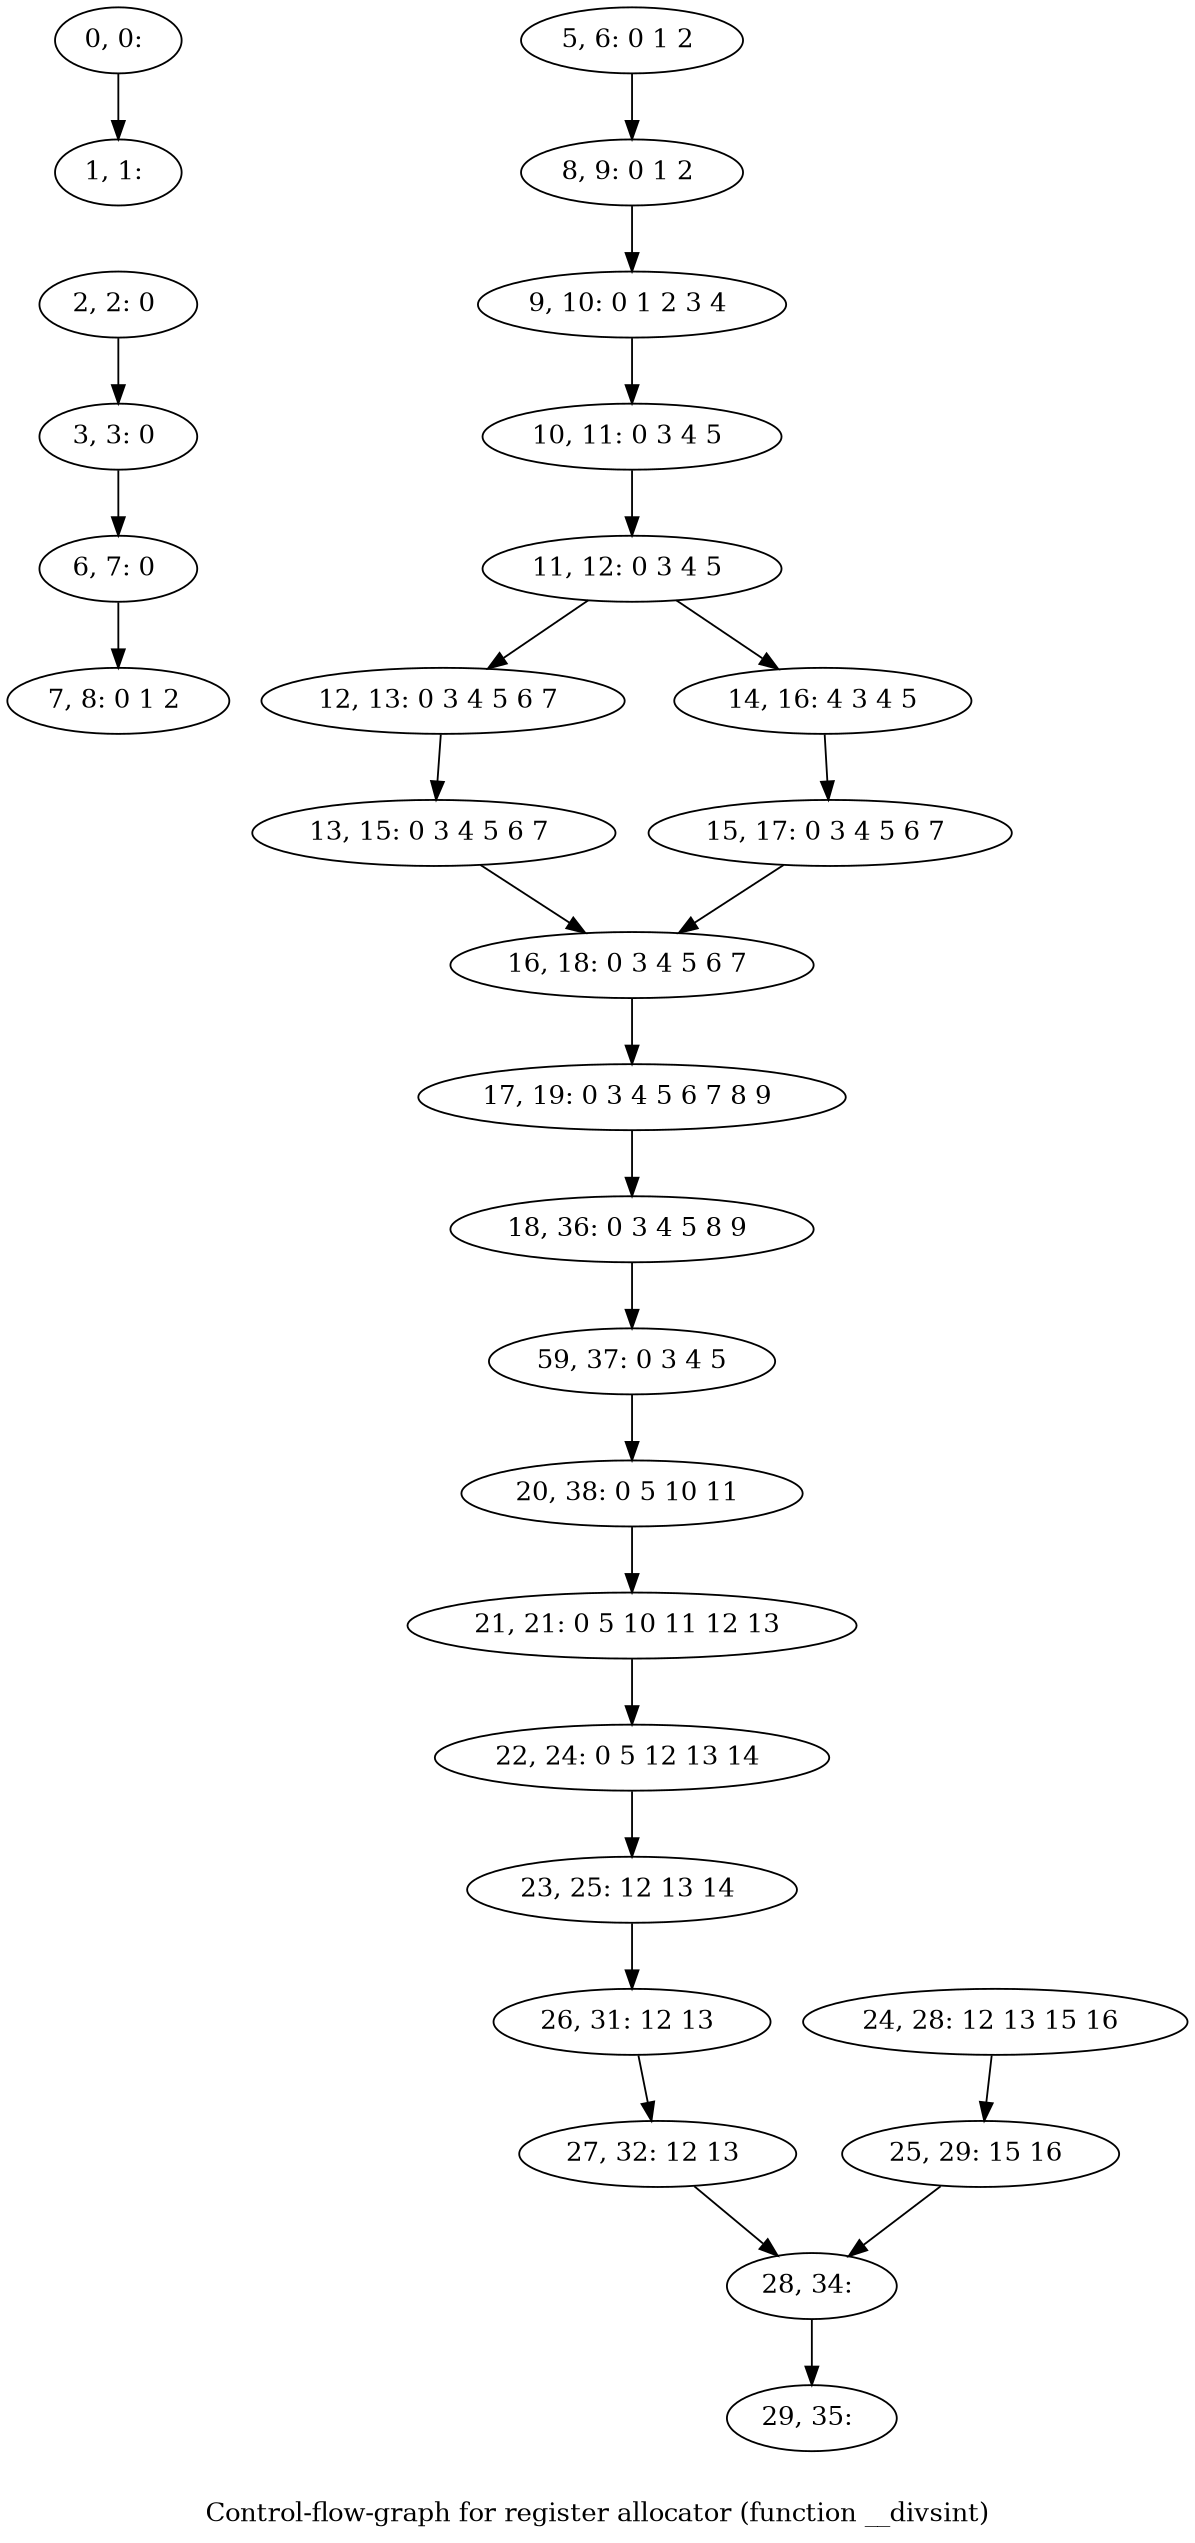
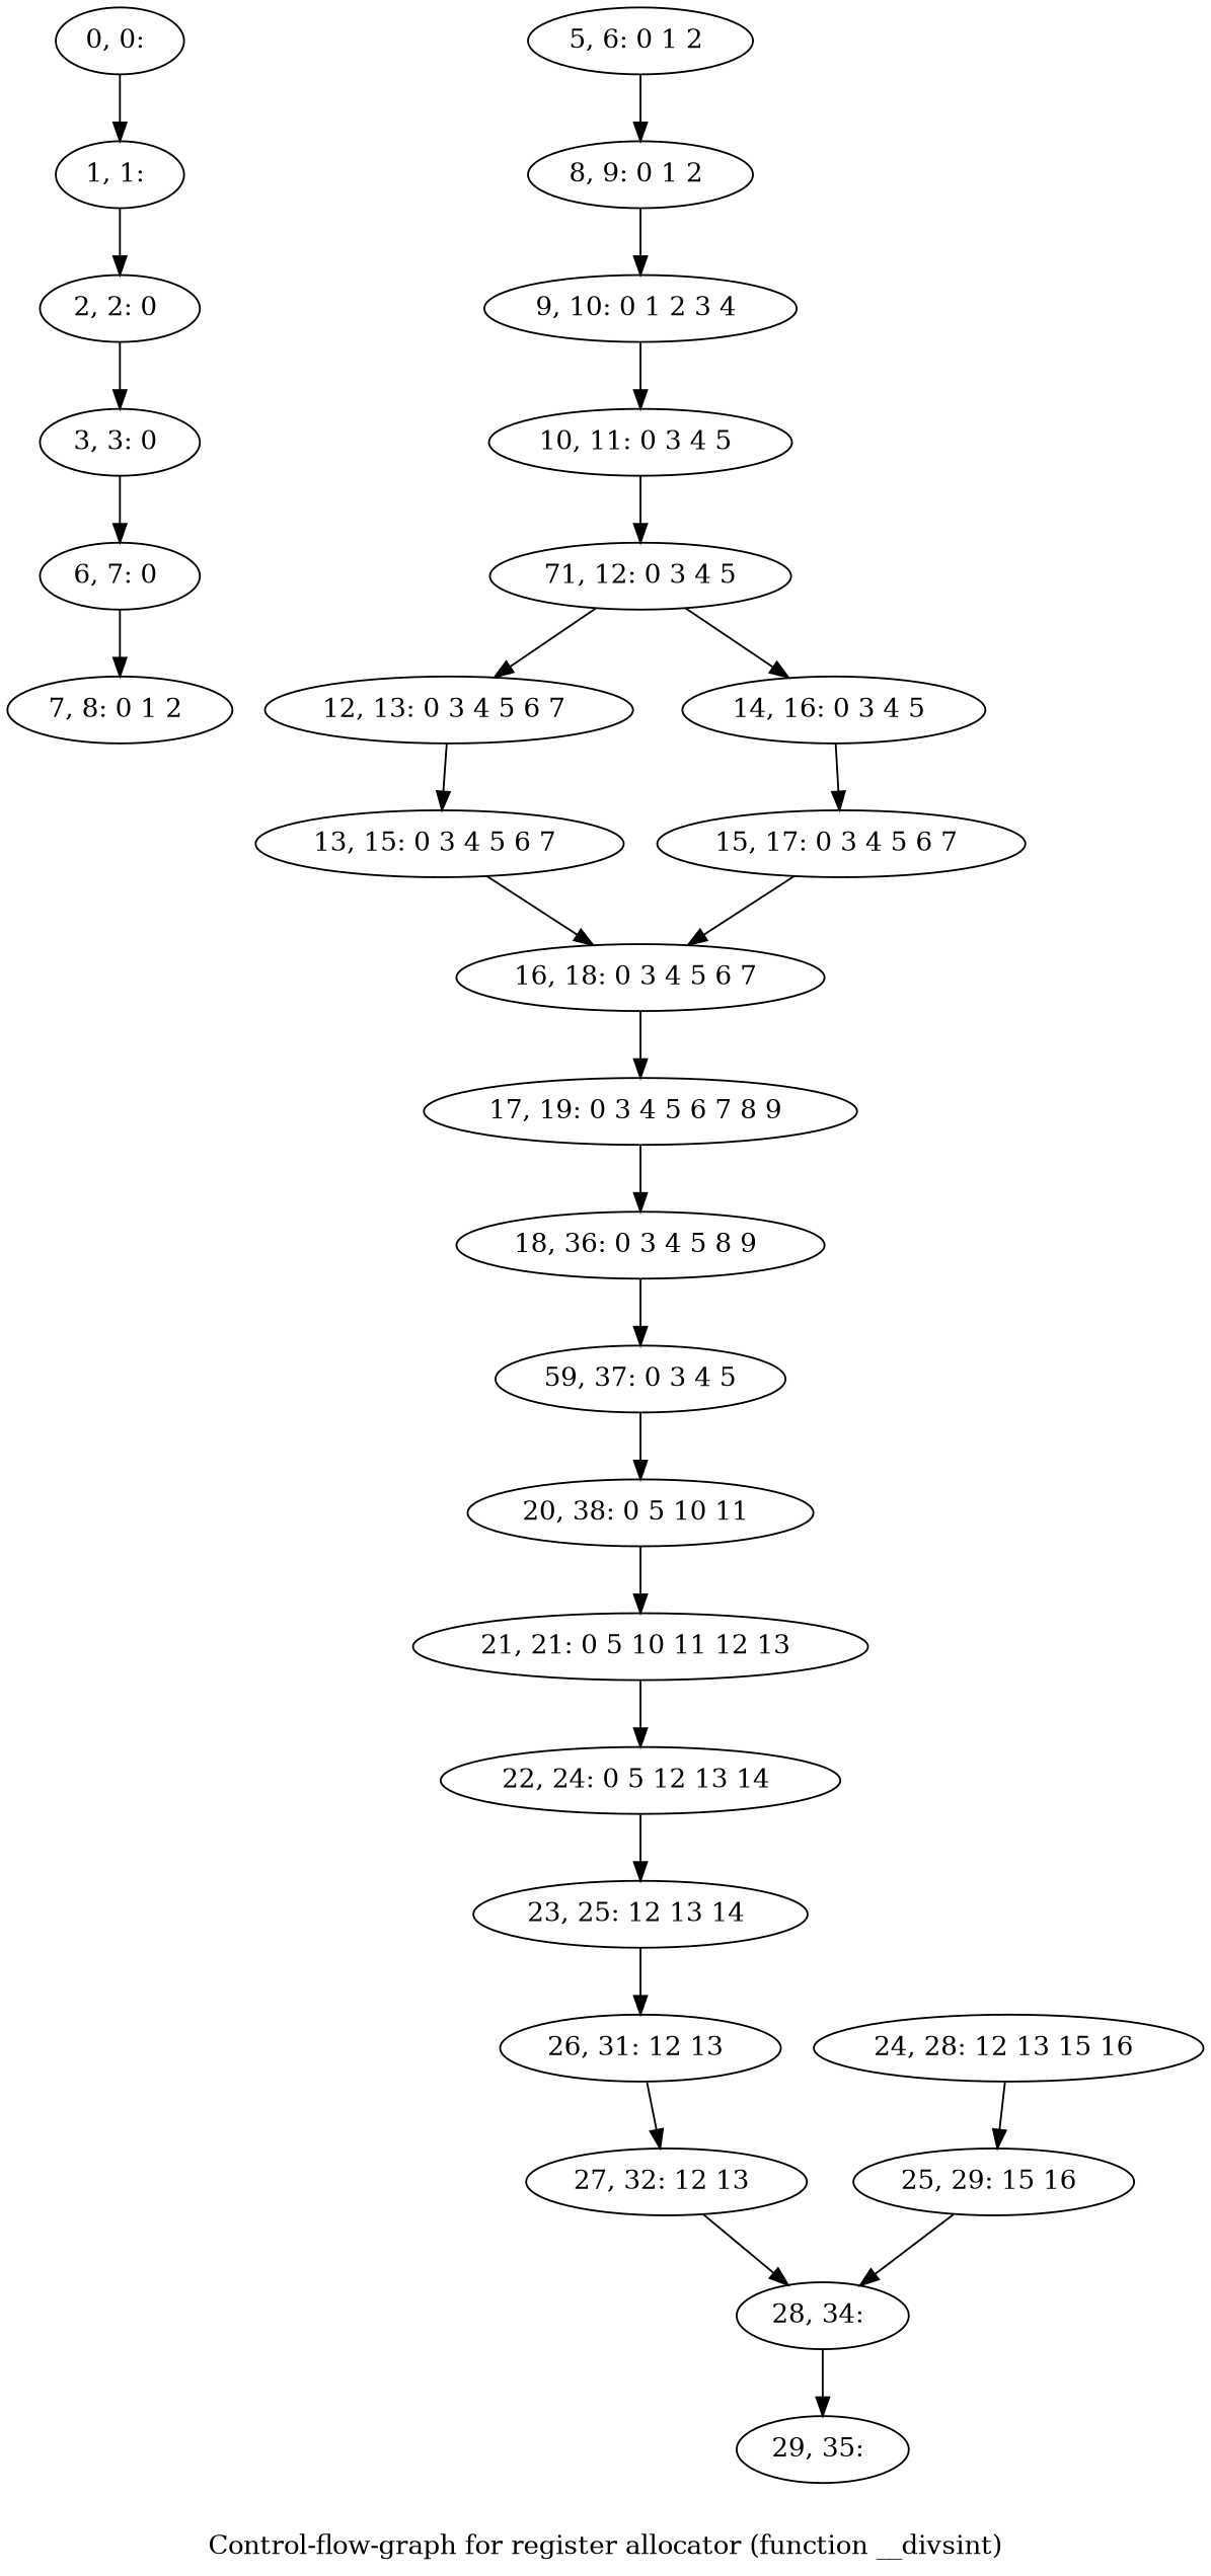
  digraph {
    label="Control-flow-graph for register allocator (function __divsint)"
    n1 [label="0, 0: "]
    n2 [label="1, 1: "]
    n3 [label="2, 2: 0 "]
    n4 [label="3, 3: 0 "]
    n5 [label="6, 7: 0 "]
    n6 [label="7, 8: 0 1 2 "]
    n7 [label="5, 6: 0 1 2 "]
    n8 [label="8, 9: 0 1 2 "]
    n9 [label="9, 10: 0 1 2 3 4 "]
    n10 [label="10, 11: 0 3 4 5 "]
-   n11 [label="11, 12: 0 3 4 5 "]
+   n11 [label="71, 12: 0 3 4 5"]
    n12 [label="12, 13: 0 3 4 5 6 7 "]
-   n13 [label="14, 16: 4 3 4 5"]
+   n13 [label="14, 16: 0 3 4 5 "]
    n14 [label="13, 15: 0 3 4 5 6 7 "]
    n15 [label="15, 17: 0 3 4 5 6 7 "]
    n16 [label="16, 18: 0 3 4 5 6 7 "]
    n17 [label="17, 19: 0 3 4 5 6 7 8 9 "]
    n18 [label="18, 36: 0 3 4 5 8 9 "]
    n19 [label="59, 37: 0 3 4 5"]
    n20 [label="20, 38: 0 5 10 11 "]
    n21 [label="21, 21: 0 5 10 11 12 13 "]
    n22 [label="22, 24: 0 5 12 13 14 "]
    n23 [label="23, 25: 12 13 14 "]
    n24 [label="26, 31: 12 13 "]
    n25 [label="24, 28: 12 13 15 16 "]
    n26 [label="25, 29: 15 16 "]
    n27 [label="27, 32: 12 13 "]
    n28 [label="28, 34: "]
    n29 [label="29, 35: "]
    n1 -> n2
+   n2 -> n3
    n3 -> n4
    n4 -> n5
    n5 -> n6
    n7 -> n8
    n8 -> n9
    n9 -> n10
    n10 -> n11
    n11 -> n12
    n11 -> n13
    n12 -> n14
    n13 -> n15
    n14 -> n16
    n15 -> n16
    n16 -> n17
    n17 -> n18
    n18 -> n19
    n19 -> n20
    n20 -> n21
    n21 -> n22
    n22 -> n23
    n23 -> n24
    n24 -> n27
    n25 -> n26
    n26 -> n28
    n27 -> n28
    n28 -> n29
  }
